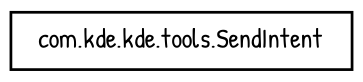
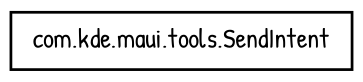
  digraph {
    rankdir=TB
    fontname="Patrick Hand"
-   n1 [color=black fillcolor=white fontname="Patrick Hand" fontsize=10 height=0.2 label="com.kde.kde.tools.SendIntent" shape=record style=filled width=0.4]
+   n1 [color=black fillcolor=white fontname="Patrick Hand" fontsize=10 height=0.2 label="com.kde.maui.tools.SendIntent" shape=record style=filled width=0.4]
  }
